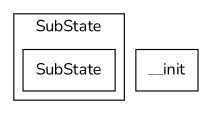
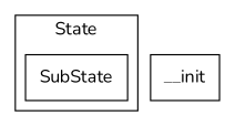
  digraph {
    fontname=Nunito
    node [shape=box fontname=Nunito]
    n1 [height=0.5 label=SubState width=1.1111]
    __init [height=0.5 width=0.75]
    subgraph cluster_1 {
-     label=SubState
+     label=State
      n1
    }
  }
